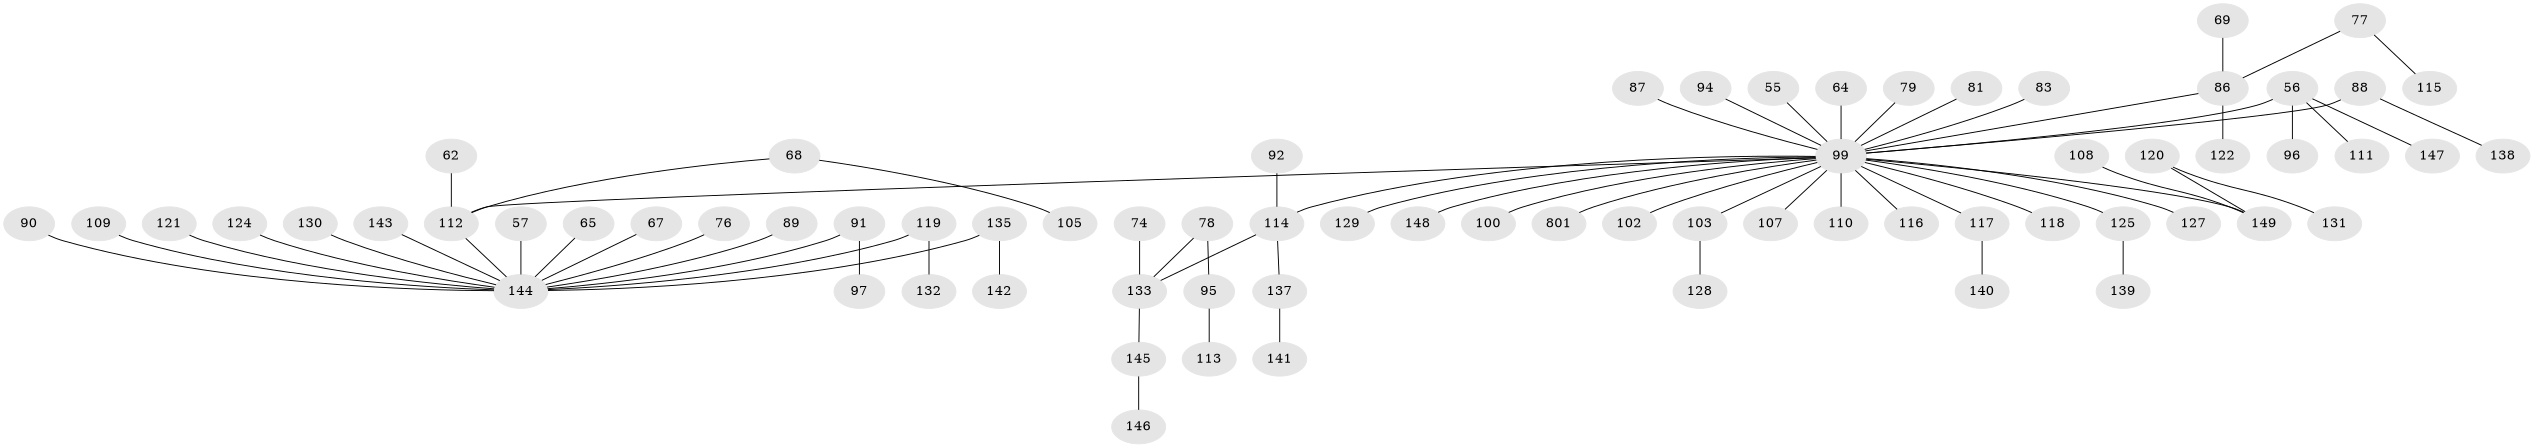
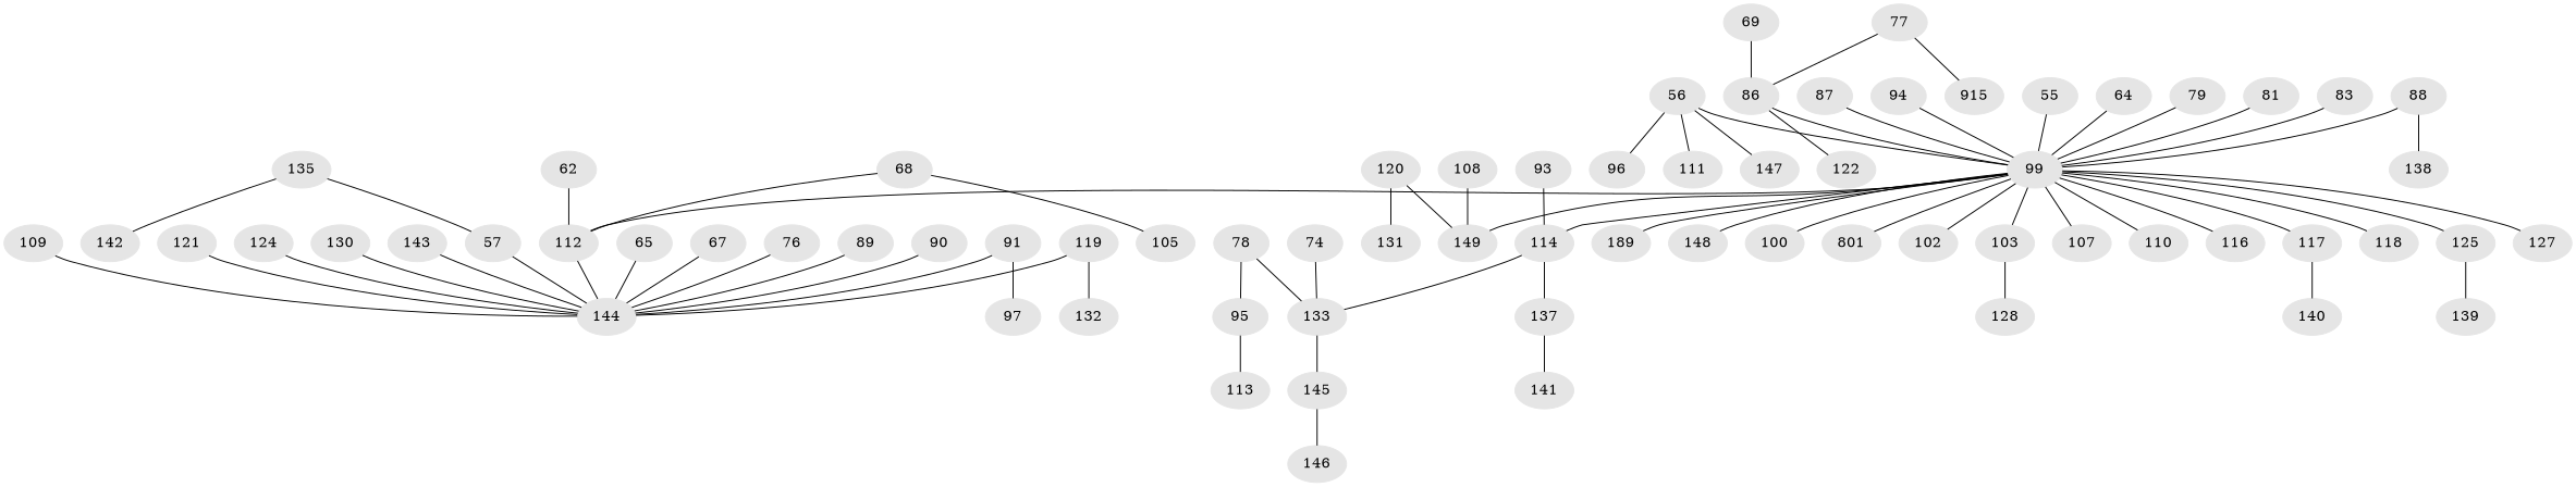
  graph {
    node [color=gray90 style=filled]
    99 [super="+20+7+8+15+22+23+32+42+29+46+37+63+60+45+71+25+93+48+43+54"]
    112 [super="+59"]
    114 [super="+80"]
    100
    n5 [label=801]
    102
    103
    107
    110
    116
    117
    118
    125
    127
-   129
+   129 [label=189]
    148
    149 [super="+98"]
    55
    56
    96
    111
    147
    144 [super="+1+3+50+31+49+34+126+61+47+52+72"]
    57
    62
    64
    65
    67
    68
    105
    86 [super="+36+30"]
    122
    69
    133 [super="+58"]
    145 [super="+106"]
    74
    76
    77
-   115
+   115 [label=915]
    78
    95
    113
    79
    81
    83
    87
    88
    138
    89
    90
    91
    97
    137
-   92
+   92 [label=93]
    94
    128
    140
    139
    108
    109
    141
    119
    132
    120 [super="+104"]
    131
    121
    124
    130
    146
    135
    142
    143
    99 -- 112
    99 -- 114
    99 -- 100
    99 -- n5
    99 -- 102
    99 -- 103
    99 -- 107
    99 -- 110
    99 -- 116
    99 -- 117
    99 -- 118
    99 -- 125
    99 -- 127
    99 -- 129
    99 -- 148
    99 -- 149
    112 -- 144
    114 -- 133
    114 -- 137
    103 -- 128
    117 -- 140
    125 -- 139
    55 -- 99
    56 -- 99
    56 -- 96
    56 -- 111
    56 -- 147
    57 -- 144
    62 -- 112
    64 -- 99
    65 -- 144
    67 -- 144
    68 -- 112
    68 -- 105
    86 -- 99
    86 -- 122
    69 -- 86
    133 -- 145
    145 -- 146
    74 -- 133
    76 -- 144
    77 -- 86
    77 -- 115
    78 -- 133
    78 -- 95
    95 -- 113
    79 -- 99
    81 -- 99
    83 -- 99
    87 -- 99
    88 -- 99
    88 -- 138
    89 -- 144
    90 -- 144
    91 -- 144
    91 -- 97
    137 -- 141
    92 -- 114
    94 -- 99
    108 -- 149
    109 -- 144
    119 -- 144
    119 -- 132
    120 -- 149
    120 -- 131
    121 -- 144
    124 -- 144
    130 -- 144
-   135 -- 144
+   135 -- 57
    135 -- 142
    143 -- 144
  }
